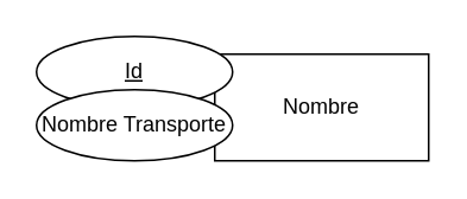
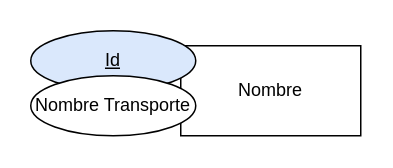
  <mxCell id="0" />
  <mxCell id="1" parent="0" />
  <mxCell id="2" value="Nombre" style="rounded=0;whiteSpace=wrap;html=1;" parent="1" vertex="1"><mxGeometry x="120" y="30" width="120" height="60" as="geometry" /></mxCell>
- <mxCell id="3" value="&lt;u&gt;Id&lt;/u&gt;" style="ellipse;whiteSpace=wrap;html=1;" parent="1" vertex="1"><mxGeometry y="20" width="110" height="40" as="geometry" x="20" /></mxCell>
+ <mxCell id="3" value="&lt;u&gt;Id&lt;/u&gt;" style="ellipse;whiteSpace=wrap;html=1;fillColor=#dae8fc;" parent="1" vertex="1"><mxGeometry y="20" width="110" height="40" as="geometry" x="20" /></mxCell>
  <mxCell id="4" value="Nombre Transporte" style="ellipse;whiteSpace=wrap;html=1;" parent="1" vertex="1"><mxGeometry y="50" width="110" height="40" as="geometry" x="20" /></mxCell>
